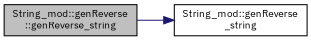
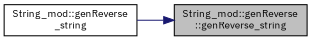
  digraph {
    rankdir=LR
    fontname="IBM Plex Sans"
    node [color=black fontname="IBM Plex Sans" fontsize=10 shape=record style=filled]
    n1 [fillcolor=grey75 fontcolor=black height=0.2 label="String_mod::genReverse\l::genReverse_string" width=0.4]
    n2 [fillcolor=white height=0.2 label="String_mod::genReverse\l_string" width=0.4]
-   n1 -> n2 [color=midnightblue fontname="IBM Plex Sans" fontsize=10 labelfontname=Helvetica labelfontsize=10 style=solid]
+   n2 -> n1 [color=midnightblue fontname="IBM Plex Sans" fontsize=10 labelfontname=Helvetica labelfontsize=10 style=solid]
  }
